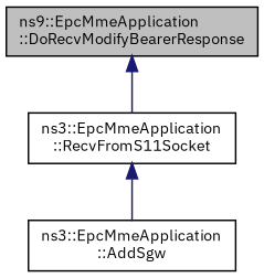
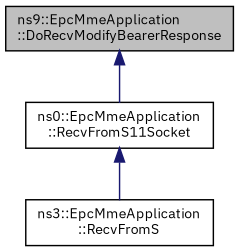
  digraph {
    fontname="IBM Plex Sans"
    rankdir=TB
    node [color=black fillcolor=white fontname="IBM Plex Sans" fontsize=10 shape=record style=filled]
    edge [color=midnightblue dir=back fontname="IBM Plex Sans" fontsize=10 labelfontname=Helvetica labelfontsize=10 style=solid]
    n1 [fillcolor=grey75 fontcolor=black height=0.2 label="ns9::EpcMmeApplication\l::DoRecvModifyBearerResponse" width=0.4]
-   n2 [height=0.2 label="ns3::EpcMmeApplication\l::RecvFromS11Socket" width=0.4]
-   n3 [height=0.2 label="ns3::EpcMmeApplication\l::AddSgw" width=0.4]
+   n2 [height=0.2 label="ns0::EpcMmeApplication\l::RecvFromS11Socket" width=0.4]
+   n3 [height=0.2 label="ns3::EpcMmeApplication\l::RecvFromS" width=0.4]
    n1 -> n2
    n2 -> n3
  }
